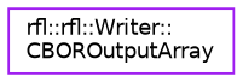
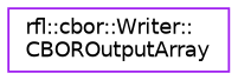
  digraph {
    rankdir=LR
-   n1 [color=purple fillcolor=white fontname=Helvetica fontsize=10 height=0.2 label="rfl::rfl::Writer::\lCBOROutputArray" shape=box style=filled width=0.4]
+   n1 [color=purple fillcolor=white fontname=Helvetica fontsize=10 height=0.2 label="rfl::cbor::Writer::\lCBOROutputArray" shape=box style=filled width=0.4]
  }
